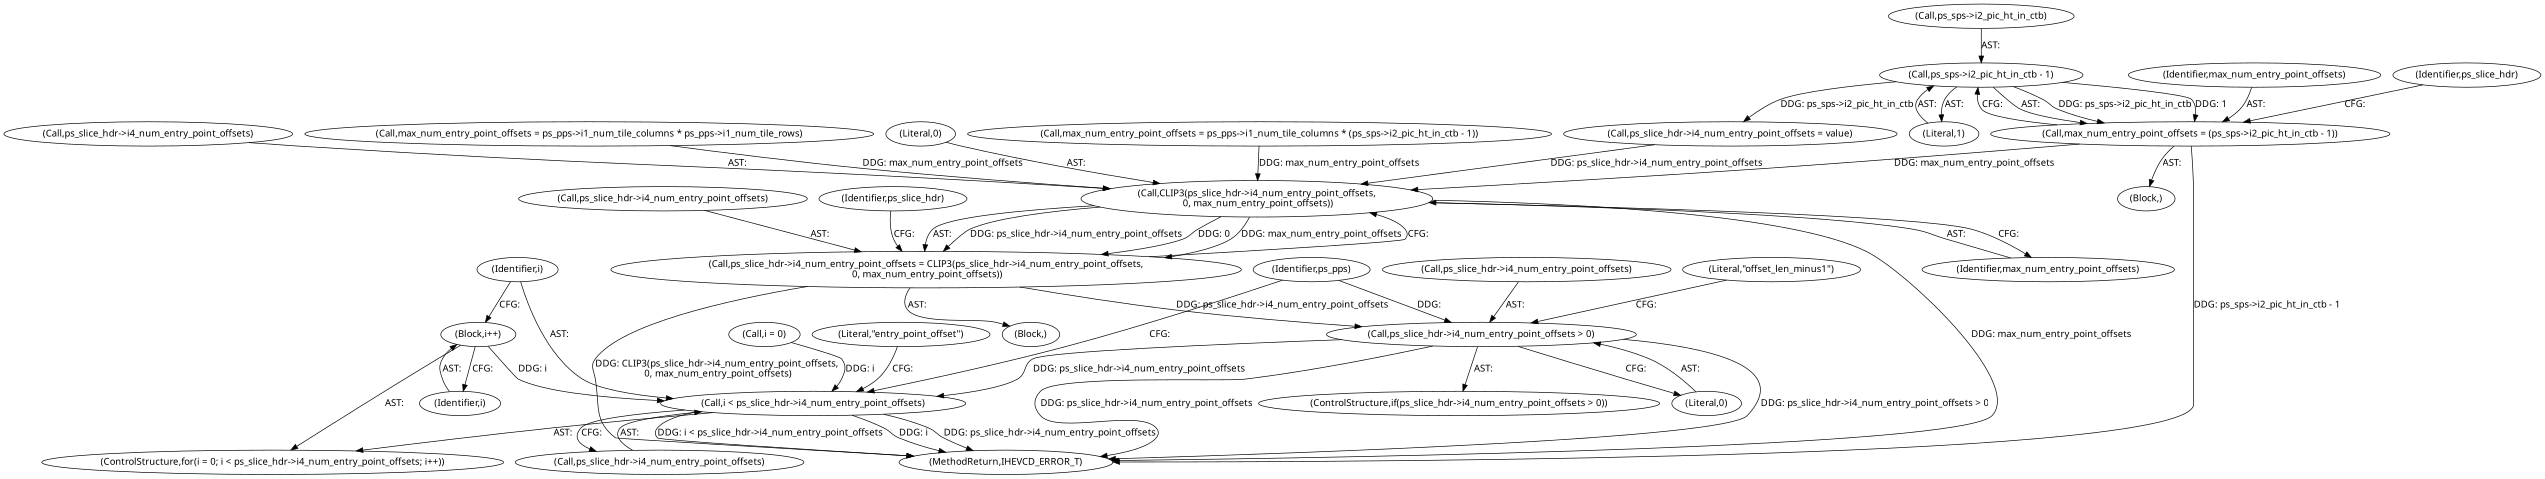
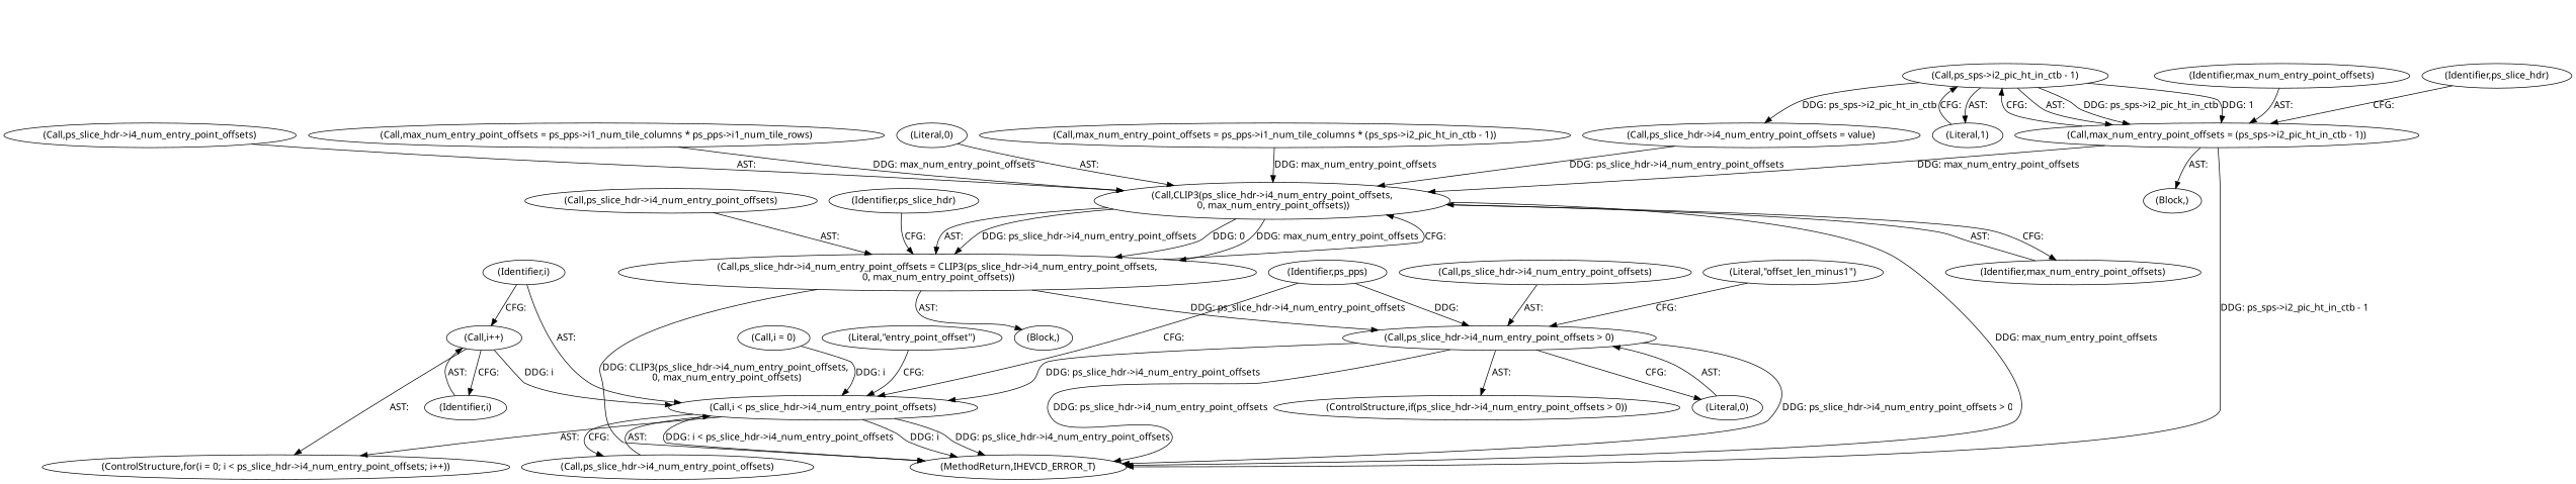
  digraph {
    fontname="Noto Sans"
    node [fontname="Noto Sans"]
    edge [fontname="Noto Sans"]
    n1 [label="(Call,ps_sps->i2_pic_ht_in_ctb - 1)"]
    n2 [label="(Call,max_num_entry_point_offsets = (ps_sps->i2_pic_ht_in_ctb - 1))"]
    n3 [label="(Literal,1)"]
    n4 [label="(Call,ps_slice_hdr->i4_num_entry_point_offsets = value)"]
    n5 [label="(MethodReturn,IHEVCD_ERROR_T)"]
    n6 [label="(Call,CLIP3(ps_slice_hdr->i4_num_entry_point_offsets,\n 0, max_num_entry_point_offsets))"]
    n7 [label="(Block,)"]
    n8 [label="(Call,ps_slice_hdr->i4_num_entry_point_offsets = CLIP3(ps_slice_hdr->i4_num_entry_point_offsets,\n 0, max_num_entry_point_offsets))"]
    n9 [label="(Identifier,max_num_entry_point_offsets)"]
    n10 [label="(Call,ps_slice_hdr->i4_num_entry_point_offsets > 0)"]
    n11 [label="(Block,)"]
    n12 [label="(Call,i < ps_slice_hdr->i4_num_entry_point_offsets)"]
    n13 [label="(Literal,0)"]
    n14 [label="(ControlStructure,if(ps_slice_hdr->i4_num_entry_point_offsets > 0))"]
    n15 [label="(ControlStructure,for(i = 0; i < ps_slice_hdr->i4_num_entry_point_offsets; i++))"]
    n16 [label="(Call,ps_slice_hdr->i4_num_entry_point_offsets)"]
-   n17 [label="(Block,i++)"]
+   n17 [label="(Call,i++)"]
    n18 [label="(Identifier,i)"]
    n19 [label="(Call,ps_slice_hdr->i4_num_entry_point_offsets)"]
    n20 [label="(Call,i = 0)"]
    n21 [label="(Literal,0)"]
    n22 [label="(Call,ps_slice_hdr->i4_num_entry_point_offsets)"]
    n23 [label="(Identifier,max_num_entry_point_offsets)"]
-   n24 [label="(Call,ps_sps->i2_pic_ht_in_ctb)"]
    n25 [label="(Identifier,ps_pps)"]
    n26 [label="(Call,max_num_entry_point_offsets = ps_pps->i1_num_tile_columns * (ps_sps->i2_pic_ht_in_ctb - 1))"]
    n27 [label="(Literal,\"offset_len_minus1\")"]
    n28 [label="(Identifier,ps_slice_hdr)"]
    n29 [label="(Call,ps_slice_hdr->i4_num_entry_point_offsets)"]
    n30 [label="(Identifier,i)"]
    n31 [label="(Literal,\"entry_point_offset\")"]
    n32 [label="(Identifier,ps_slice_hdr)"]
    n33 [label="(Call,max_num_entry_point_offsets = ps_pps->i1_num_tile_columns * ps_pps->i1_num_tile_rows)"]
    n1 -> n2 [label="AST: "]
    n1 -> n2 [label="DDG: ps_sps->i2_pic_ht_in_ctb"]
    n1 -> n2 [label="DDG: 1"]
    n1 -> n3 [label="AST: "]
    n1 -> n4 [label="DDG: ps_sps->i2_pic_ht_in_ctb"]
    n2 -> n1 [label="CFG: "]
    n2 -> n5 [label="DDG: ps_sps->i2_pic_ht_in_ctb - 1"]
    n2 -> n6 [label="DDG: max_num_entry_point_offsets"]
    n2 -> n7 [label="AST: "]
-   n3 -> n1 [label="AST: "]
+   n3 -> n1 [label="CFG: "]
    n4 -> n6 [label="DDG: ps_slice_hdr->i4_num_entry_point_offsets"]
    n6 -> n5 [label="DDG: max_num_entry_point_offsets"]
    n6 -> n8 [label="AST: "]
    n6 -> n8 [label="DDG: ps_slice_hdr->i4_num_entry_point_offsets"]
    n6 -> n8 [label="DDG: 0"]
    n6 -> n8 [label="DDG: max_num_entry_point_offsets"]
    n6 -> n9 [label="CFG: "]
    n8 -> n5 [label="DDG: CLIP3(ps_slice_hdr->i4_num_entry_point_offsets,\n 0, max_num_entry_point_offsets)"]
    n8 -> n6 [label="CFG: "]
    n8 -> n10 [label="DDG: ps_slice_hdr->i4_num_entry_point_offsets"]
    n8 -> n11 [label="AST: "]
    n9 -> n6 [label="AST: "]
    n10 -> n5 [label="DDG: ps_slice_hdr->i4_num_entry_point_offsets > 0"]
    n10 -> n5 [label="DDG: ps_slice_hdr->i4_num_entry_point_offsets"]
    n10 -> n12 [label="DDG: ps_slice_hdr->i4_num_entry_point_offsets"]
    n10 -> n13 [label="CFG: "]
    n10 -> n14 [label="AST: "]
    n12 -> n5 [label="DDG: i < ps_slice_hdr->i4_num_entry_point_offsets"]
    n12 -> n5 [label="DDG: i"]
    n12 -> n5 [label="DDG: ps_slice_hdr->i4_num_entry_point_offsets"]
    n12 -> n15 [label="AST: "]
    n12 -> n16 [label="CFG: "]
    n13 -> n10 [label="AST: "]
    n16 -> n12 [label="AST: "]
    n17 -> n12 [label="DDG: i"]
    n17 -> n15 [label="AST: "]
    n17 -> n18 [label="CFG: "]
    n18 -> n17 [label="AST: "]
    n19 -> n8 [label="AST: "]
    n20 -> n12 [label="DDG: i"]
    n21 -> n6 [label="AST: "]
    n22 -> n10 [label="AST: "]
    n23 -> n2 [label="AST: "]
-   n24 -> n1 [label="AST: "]
    n25 -> n10 [label="DDG: "]
    n25 -> n12 [label="CFG: "]
    n26 -> n6 [label="DDG: max_num_entry_point_offsets"]
    n27 -> n10 [label="CFG: "]
    n28 -> n2 [label="CFG: "]
    n29 -> n6 [label="AST: "]
    n30 -> n12 [label="AST: "]
    n30 -> n17 [label="CFG: "]
    n31 -> n12 [label="CFG: "]
    n32 -> n8 [label="CFG: "]
    n33 -> n6 [label="DDG: max_num_entry_point_offsets"]
  }
